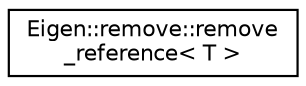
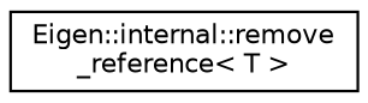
  digraph {
    rankdir=LR
-   n1 [color=black fillcolor=white fontname=Helvetica fontsize=10 height=0.2 label="Eigen::remove::remove\l_reference\< T \>" shape=record style=filled width=0.4]
+   n1 [color=black fillcolor=white fontname=Helvetica fontsize=10 height=0.2 label="Eigen::internal::remove\l_reference\< T \>" shape=record style=filled width=0.4]
  }
